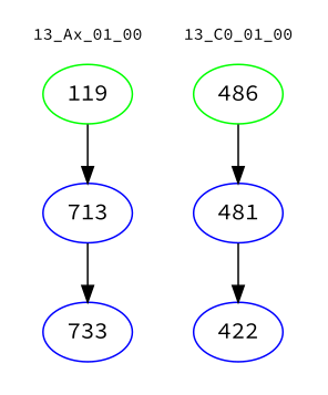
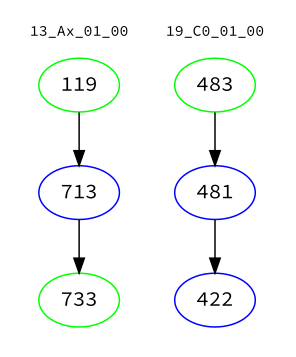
  digraph {
    fontname="Source Code Pro"
    node [color=blue fontname="Source Code Pro"]
    edge [color=black fontname="Source Code Pro"]
    n1 [color=green label=119]
    n2 [label=713]
-   n3 [label=733]
-   n4 [color=green label=486]
+   n3 [color=green label=733]
+   n4 [color=green label=483]
    n5 [label=481]
    n6 [label=422]
    subgraph cluster_1 {
      color=white
      fontsize=10
      label="13_Ax_01_00"
      n1
      n2
      n3
    }
    subgraph cluster_2 {
      color=white
      fontsize=10
-     label="13_C0_01_00"
+     label="19_C0_01_00"
      n4
      n5
      n6
    }
    n1 -> n2
    n2 -> n3
    n4 -> n5
    n5 -> n6
  }
